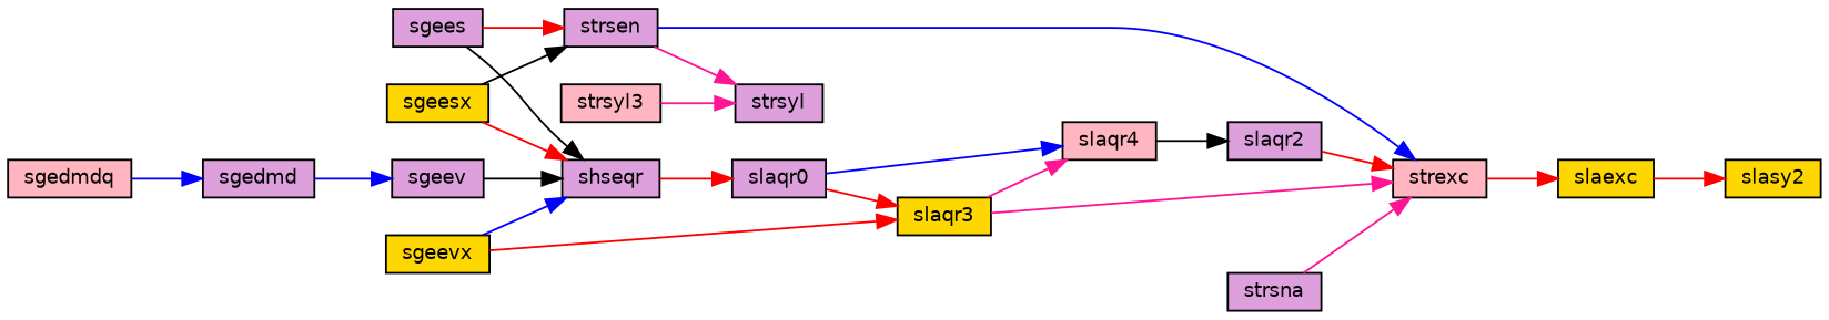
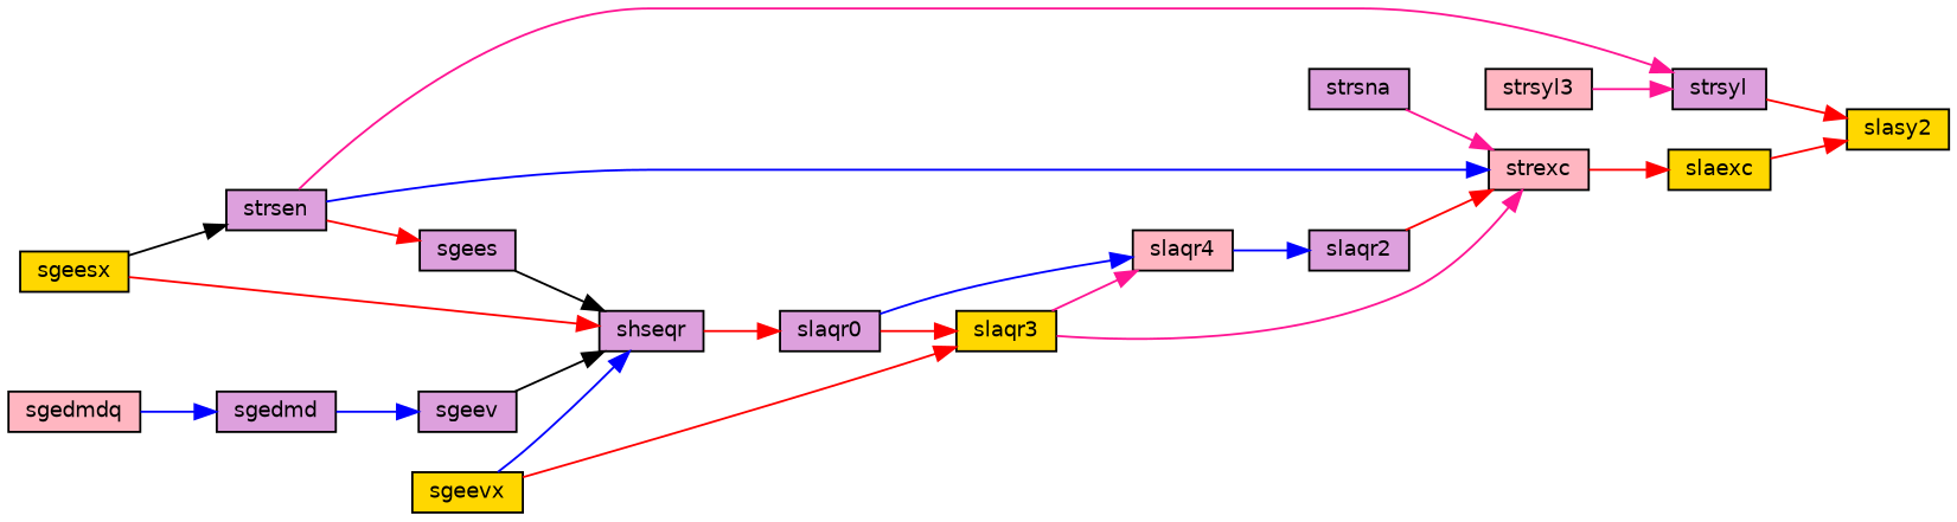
  digraph {
    rankdir=RL
    node [color=black fillcolor=plum fontname=Helvetica fontsize=10 shape=record style=filled]
    edge [color=red dir=back fontname=Helvetica fontsize=10 labelfontname=Helvetica labelfontsize=10 style=solid]
    n1 [fillcolor=gold fontcolor=black height=0.2 label=slasy2 width=0.4]
    n2 [fillcolor=gold height=0.2 label=slaexc width=0.4]
    n3 [height=0.2 label=strsyl width=0.4]
    n4 [fillcolor=lightpink height=0.2 label=strexc width=0.4]
    n5 [height=0.2 label=strsen width=0.4]
    n6 [fillcolor=lightpink height=0.2 label=strsyl3 width=0.4]
    n7 [height=0.2 label=slaqr2 width=0.4]
    n8 [fillcolor=gold height=0.2 label=slaqr3 width=0.4]
    n9 [height=0.2 label=strsna width=0.4]
    n10 [fillcolor=lightpink height=0.2 label=slaqr4 width=0.4]
    n11 [height=0.2 label=slaqr0 width=0.4]
    n12 [fillcolor=gold height=0.2 label=sgeevx width=0.4]
    n13 [height=0.2 label=sgees width=0.4]
    n14 [fillcolor=gold height=0.2 label=sgeesx width=0.4]
    n15 [height=0.2 label=shseqr width=0.4]
    n16 [height=0.2 label=sgeev width=0.4]
    n17 [height=0.2 label=sgedmd width=0.4]
    n18 [fillcolor=lightpink height=0.2 label=sgedmdq width=0.4]
    n1 -> n2
+   n1 -> n3
    n2 -> n4
    n3 -> n5 [color=deeppink]
    n3 -> n6 [color=deeppink]
    n4 -> n5 [color=blue]
    n4 -> n7
    n4 -> n8 [color=deeppink]
    n4 -> n9 [color=deeppink]
-   n5 -> n13
+   n13 -> n5
    n5 -> n14 [color=black]
-   n7 -> n10 [color=black]
+   n7 -> n10 [color=blue]
    n8 -> n11
    n8 -> n12
    n10 -> n8 [color=deeppink]
    n10 -> n11 [color=blue]
    n11 -> n15
    n15 -> n12 [color=blue]
    n15 -> n13 [color=black]
    n15 -> n14
    n15 -> n16 [color=black]
    n16 -> n17 [color=blue]
    n17 -> n18 [color=blue]
  }
